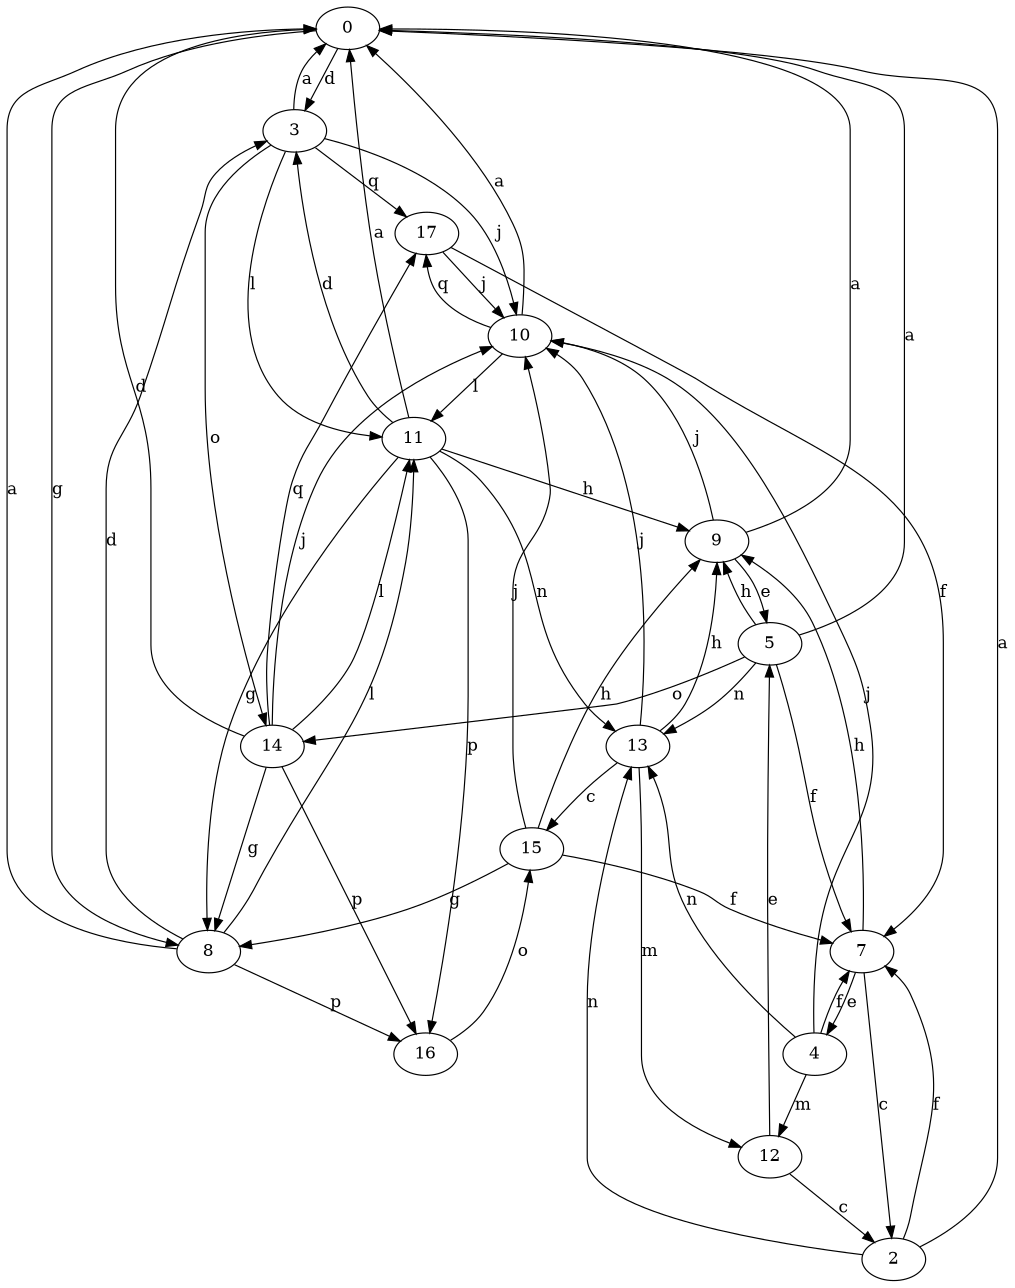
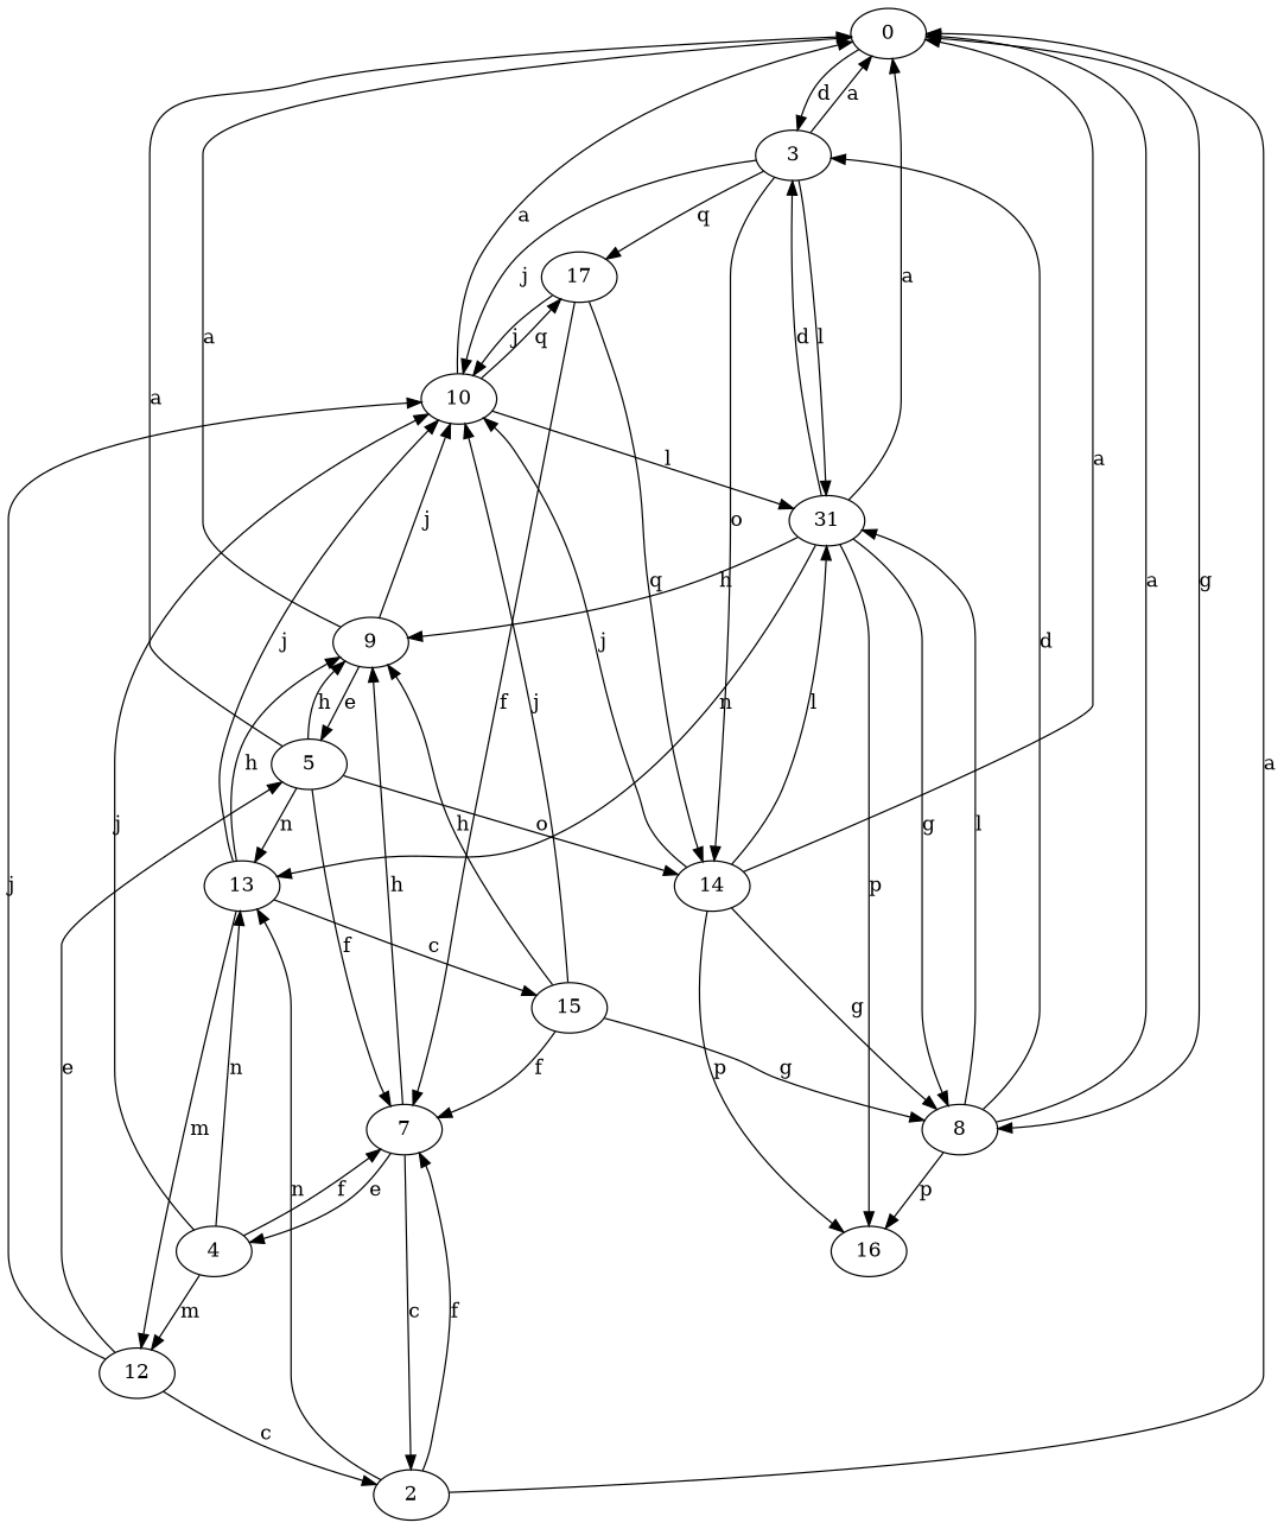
  strict digraph {
    0
    3
    8
    10
-   11
+   11 [label=31]
    14
    17
    16
    2
    7
    13
    4
    9
    12
    15
    5
    0 -> 3 [label=d]
    0 -> 8 [label=g]
    3 -> 0 [label=a]
    3 -> 10 [label=j]
    3 -> 11 [label=l]
    3 -> 14 [label=o]
    3 -> 17 [label=q]
    8 -> 0 [label=a]
    8 -> 3 [label=d]
    8 -> 11 [label=l]
    8 -> 16 [label=p]
    10 -> 0 [label=a]
    10 -> 11 [label=l]
    10 -> 17 [label=q]
    11 -> 0 [label=a]
    11 -> 3 [label=d]
    11 -> 8 [label=g]
    11 -> 16 [label=p]
    11 -> 13 [label=n]
    11 -> 9 [label=h]
-   14 -> 0 [label=d]
+   14 -> 0 [label=a]
    14 -> 8 [label=g]
    14 -> 10 [label=j]
    14 -> 11 [label=l]
-   14 -> 17 [label=q]
+   17 -> 14 [label=q]
    14 -> 16 [label=p]
    17 -> 10 [label=j]
    17 -> 7 [label=f]
-   16 -> 15 [label=o]
    2 -> 0 [label=a]
    2 -> 7 [label=f]
    2 -> 13 [label=n]
    7 -> 2 [label=c]
    7 -> 4 [label=e]
    7 -> 9 [label=h]
    13 -> 10 [label=j]
    13 -> 9 [label=h]
    13 -> 12 [label=m]
    13 -> 15 [label=c]
    4 -> 10 [label=j]
    4 -> 7 [label=f]
    4 -> 13 [label=n]
    4 -> 12 [label=m]
    9 -> 0 [label=a]
    9 -> 10 [label=j]
    9 -> 5 [label=e]
+   12 -> 10 [label=j]
    12 -> 2 [label=c]
    12 -> 5 [label=e]
    15 -> 8 [label=g]
    15 -> 10 [label=j]
    15 -> 7 [label=f]
    15 -> 9 [label=h]
    5 -> 0 [label=a]
    5 -> 14 [label=o]
    5 -> 7 [label=f]
    5 -> 13 [label=n]
    5 -> 9 [label=h]
  }
